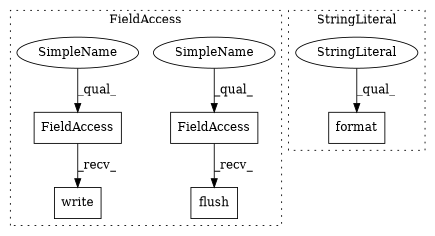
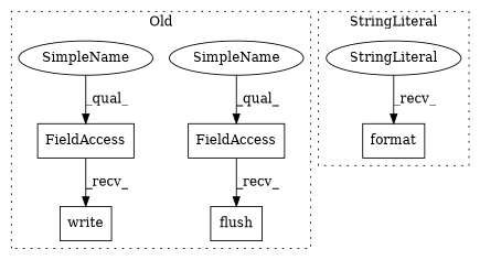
  digraph {
    node [a=32 l=10 s=6590 shape=box]
    n1 [l=7 label=flush s=6601]
    n2 [a=22 label=FieldAccess]
    n3 [a=22 label=FieldAccess s=5810]
    n4 [l="6,1" label=write s="5821,5854"]
    n5 [a=42 l=3 label=SimpleName shape=ellipse]
    n6 [a=42 l=3 label=SimpleName s=5810 shape=ellipse]
    n7 [l="7,1" label=format s="6782,6795"]
    n8 [a=45 l=9 label=StringLiteral s=6772 shape=ellipse]
    subgraph cluster_1 {
-     label=FieldAccess
+     label=Old
      style=dotted
      n1
      n2
      n3
      n4
      n5
      n6
    }
    subgraph cluster_2 {
      label=StringLiteral
      style=dotted
      n7
      n8
    }
    n2 -> n1 [label=_recv_]
    n3 -> n4 [label=_recv_]
    n5 -> n2 [label=_qual_]
    n6 -> n3 [label=_qual_]
-   n8 -> n7 [label=_qual_]
+   n8 -> n7 [label=_recv_]
  }
